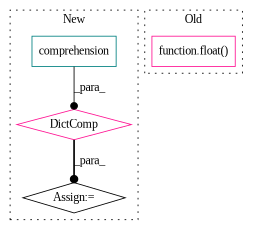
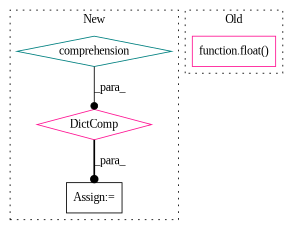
  digraph {
    fontname="Liberation Serif"
    node [l=3 shape=diamond color=deeppink fontname="Liberation Serif"]
    edge [arrowhead=dot fontname="Liberation Serif"]
    n1 [a=84 l=24 label=DictComp s=5538]
-   n2 [a=45 label=comprehension s=5545 shape=box color=teal]
-   n3 [a=68 label="Assign:=" s=5535 color=black]
+   n2 [a=45 label=comprehension s=5545 color=teal]
+   n3 [a=68 label="Assign:=" s=5535 shape=box color=black]
    n4 [a=75 l="6,1" label="function.float()" s="4674,4685" shape=box]
    subgraph cluster_1 {
      label=New
      style=dotted
      n1
      n2
      n3
    }
    subgraph cluster_2 {
      label=Old
      style=dotted
      n4
    }
    n1 -> n3 [label=_para_ style=bold]
    n2 -> n1 [label=_para_ style=solid]
  }
